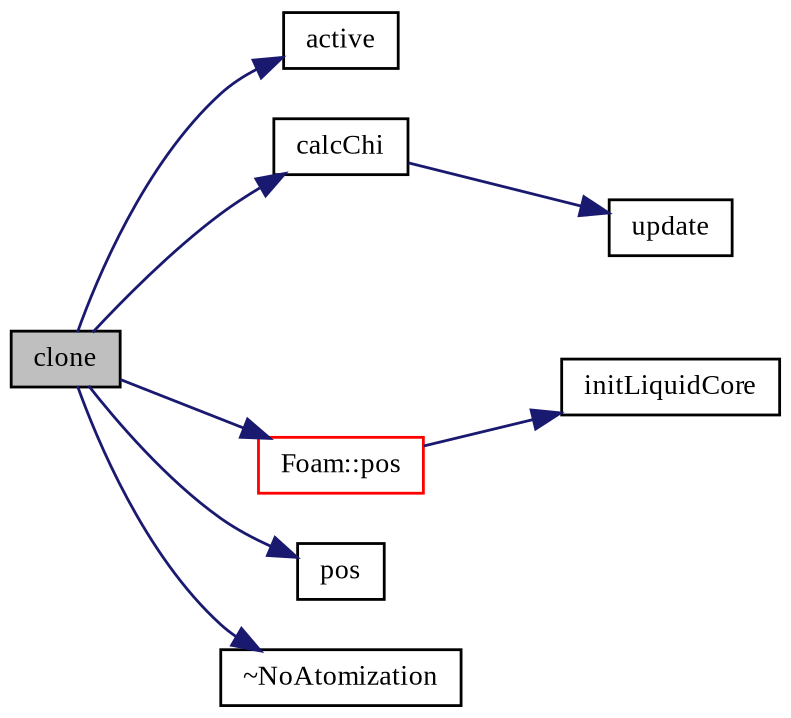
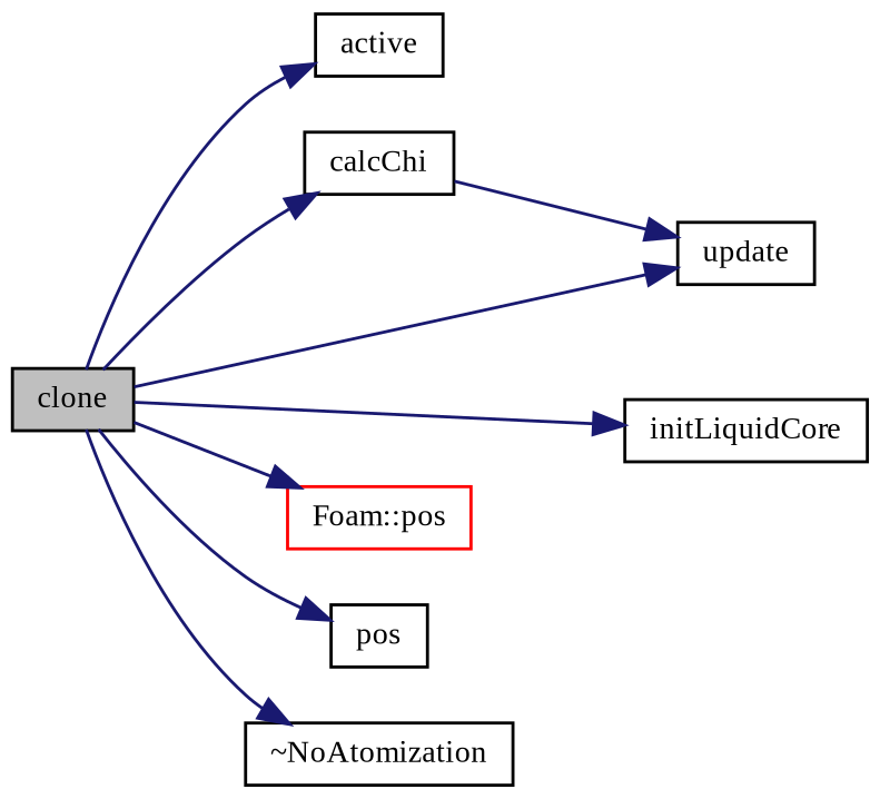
  digraph {
    fontname="Liberation Serif"
    rankdir=LR
    node [color=black fontname="Liberation Serif" fontsize=10 shape=record]
    edge [color=midnightblue fontname="Liberation Serif" fontsize=10 labelfontname=FreeSans labelfontsize=10 style=solid]
    n1 [fillcolor=grey75 fontcolor=black height=0.2 label=clone style=filled width=0.4]
    n2 [height=0.2 label=active width=0.4]
    n3 [height=0.2 label=calcChi width=0.4]
    n4 [height=0.2 label=update width=0.4]
    n5 [height=0.2 label=initLiquidCore width=0.4]
    n6 [color=red height=0.2 label="Foam::pos" width=0.4]
    n7 [height=0.2 label=pos width=0.4]
    n8 [height=0.2 label="~NoAtomization" width=0.4]
    n1 -> n2
    n1 -> n3
-   n6 -> n5
+   n1 -> n4
+   n1 -> n5
    n1 -> n6
    n1 -> n7
    n1 -> n8
    n3 -> n4
  }
